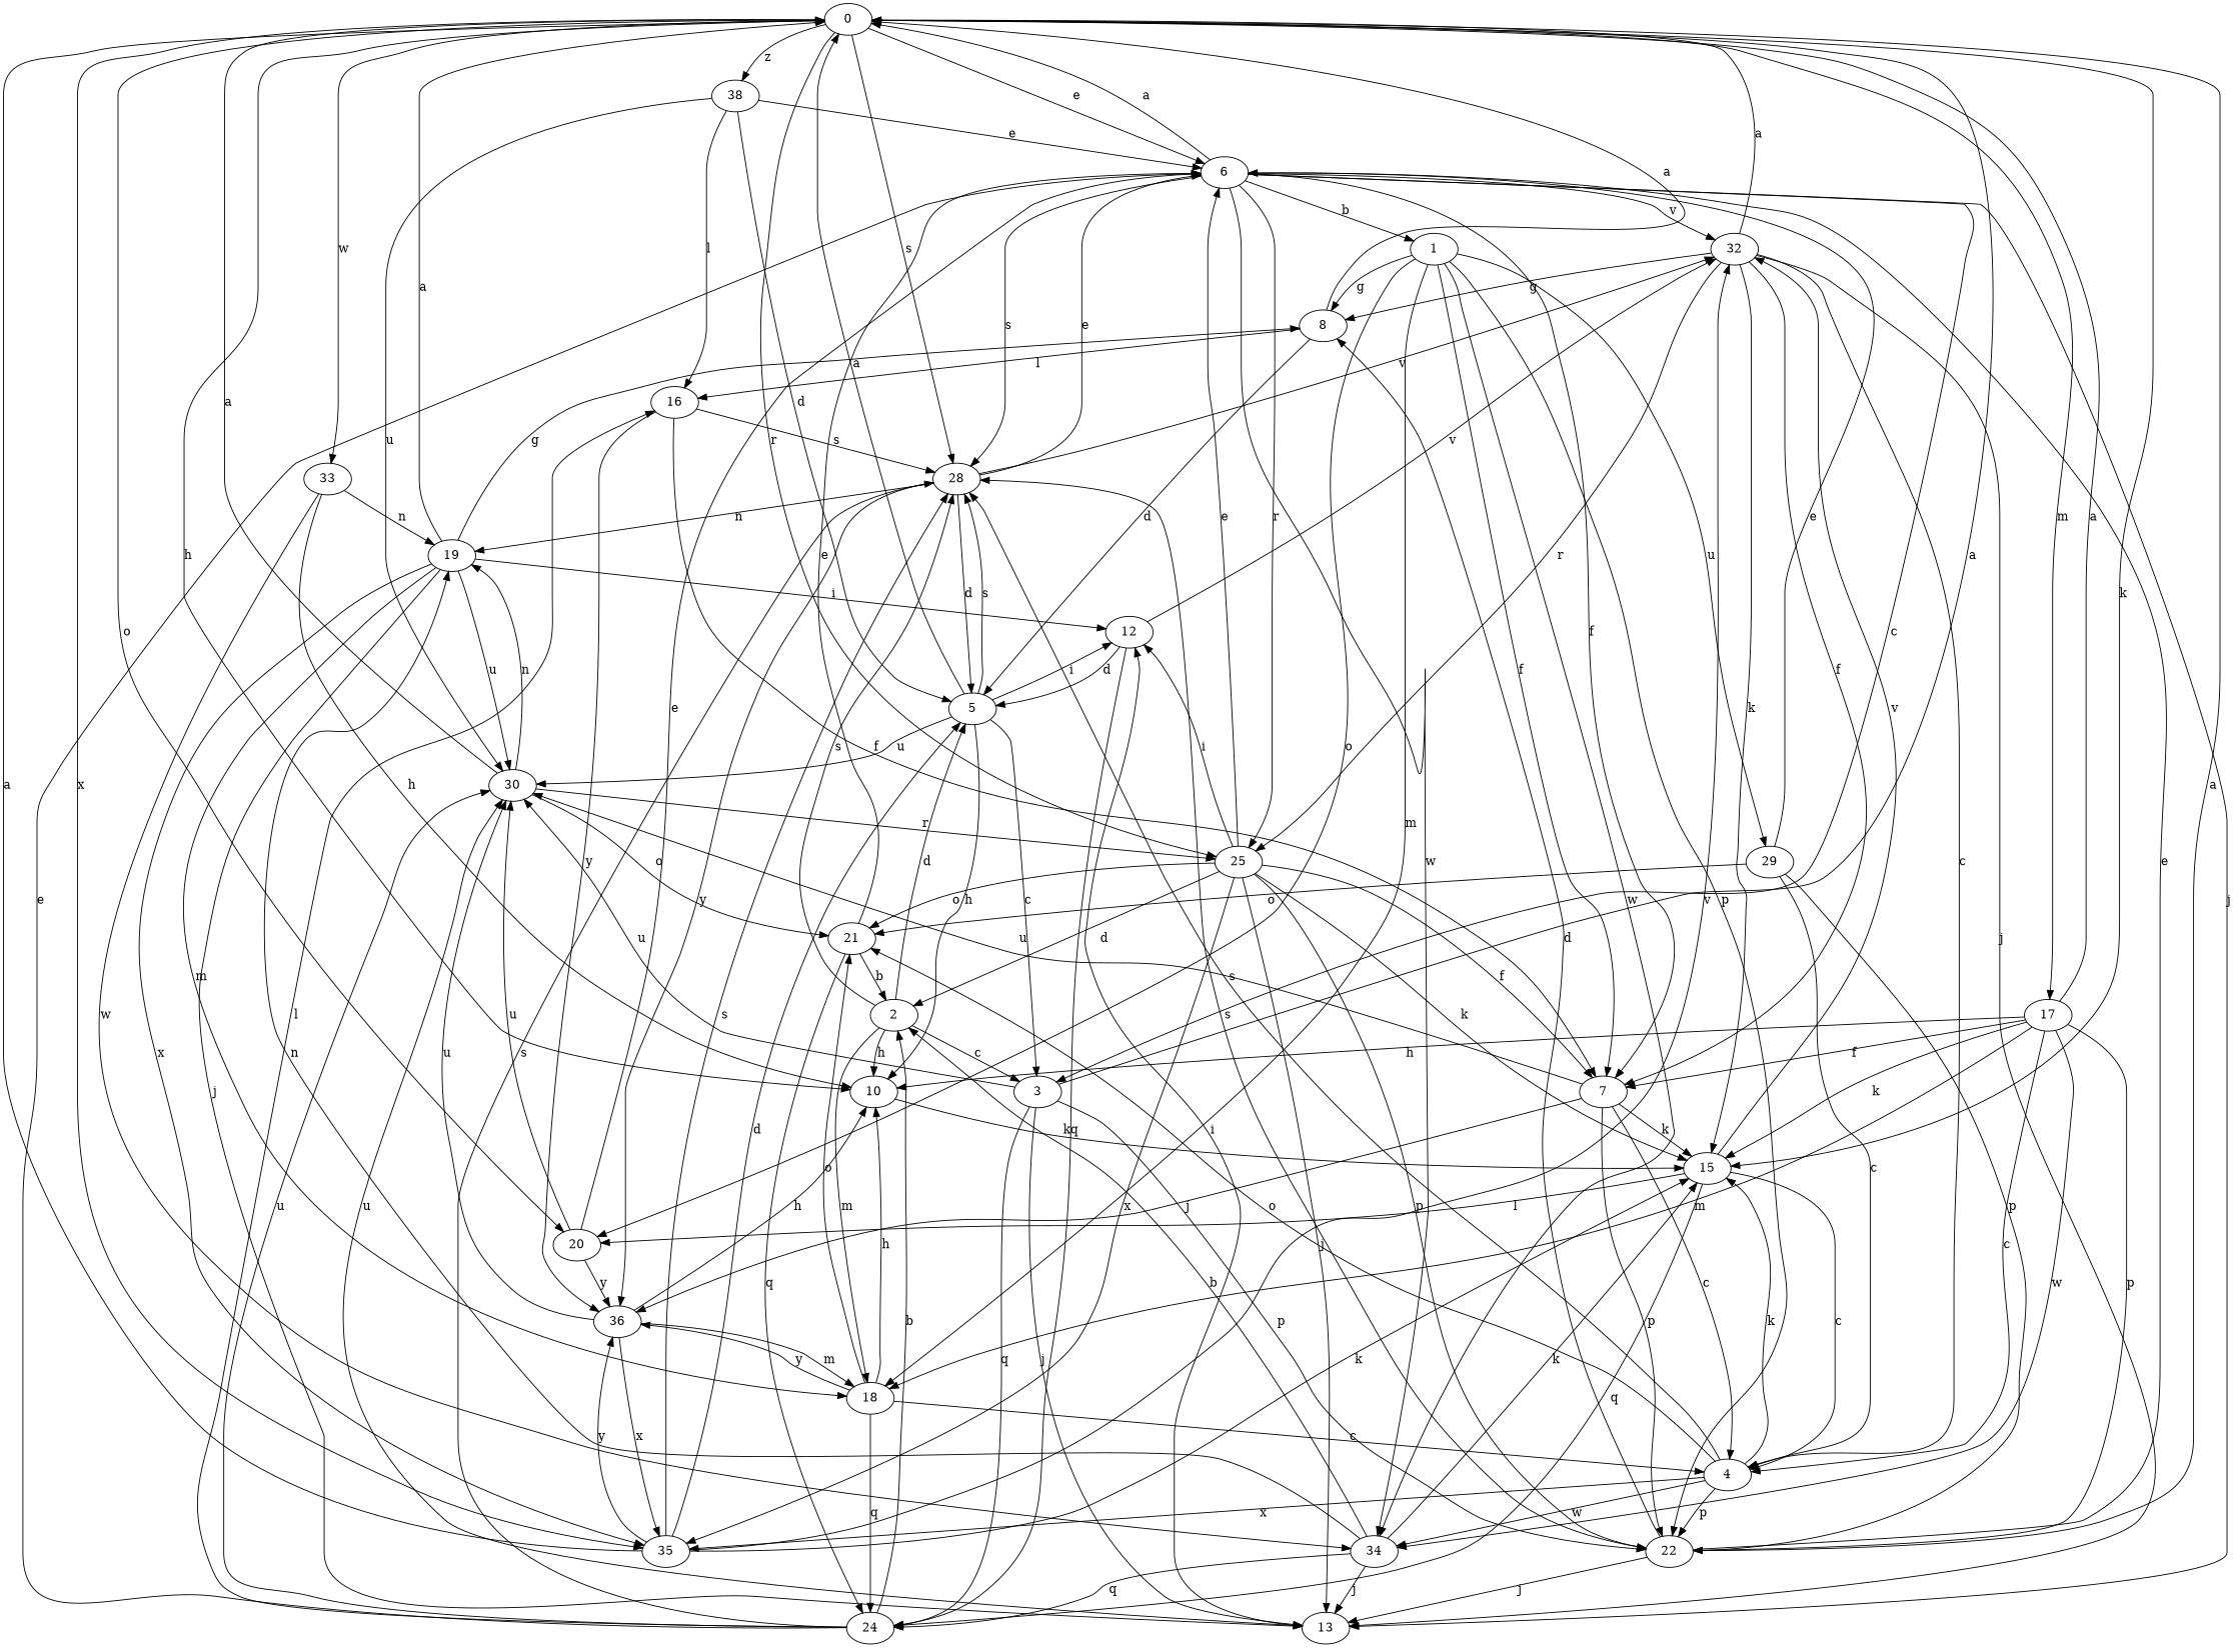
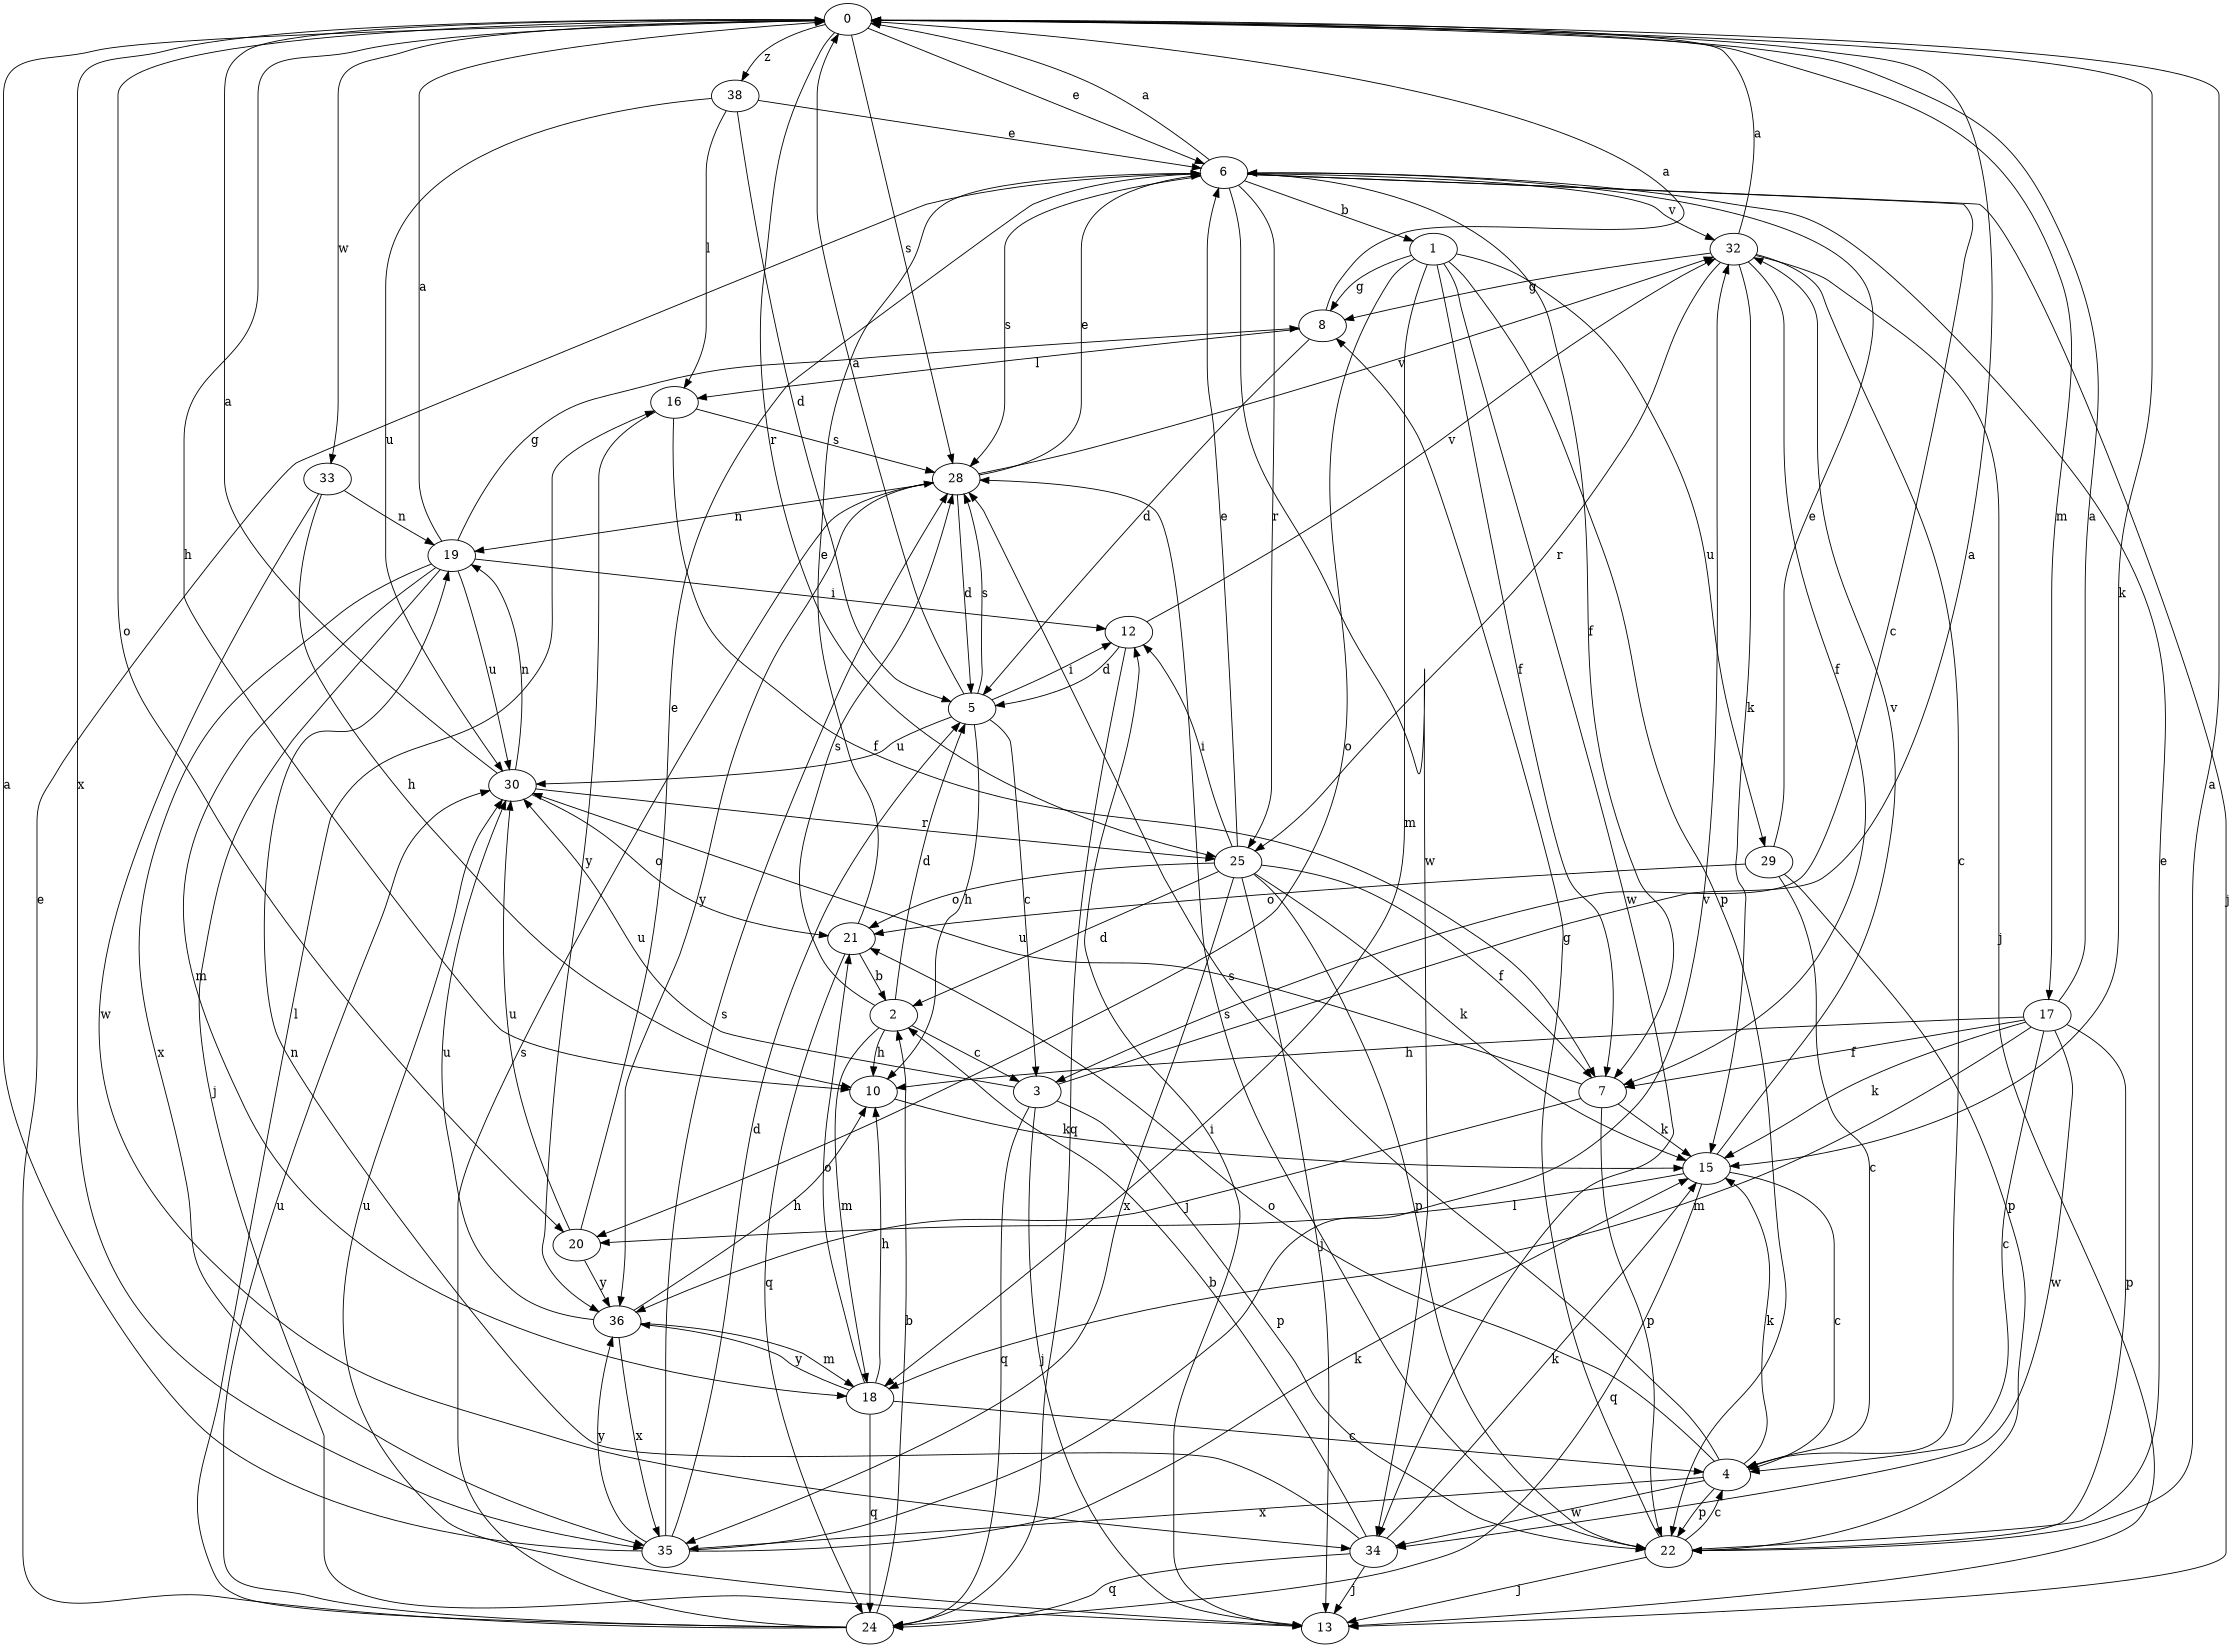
  strict digraph {
    0
    6
    10
    15
    17
    20
    25
    28
    33
    35
    38
    1
    7
    34
    3
    13
    32
    24
    4
    18
    22
    30
    36
    2
    21
    12
    5
    19
    16
    8
    29
    0 -> 6 [label=e]
    0 -> 10 [label=h]
    0 -> 15 [label=k]
    0 -> 17 [label=m]
    0 -> 20 [label=o]
    0 -> 25 [label=r]
    0 -> 28 [label=s]
    0 -> 33 [label=w]
    0 -> 35 [label=x]
    0 -> 38 [label=z]
    6 -> 0 [label=a]
    6 -> 25 [label=r]
    6 -> 28 [label=s]
    6 -> 1 [label=b]
    6 -> 7 [label=f]
    6 -> 34 [label=w]
    6 -> 3 [label=c]
    6 -> 13 [label=j]
    6 -> 32 [label=v]
    10 -> 15 [label=k]
    15 -> 20 [label=l]
    15 -> 32 [label=v]
    15 -> 24 [label=q]
    15 -> 4 [label=c]
    17 -> 0 [label=a]
    17 -> 10 [label=h]
    17 -> 15 [label=k]
    17 -> 7 [label=f]
    17 -> 34 [label=w]
    17 -> 4 [label=c]
    17 -> 18 [label=m]
    17 -> 22 [label=p]
    20 -> 6 [label=e]
    20 -> 30 [label=u]
    20 -> 36 [label=y]
    25 -> 6 [label=e]
    25 -> 15 [label=k]
    25 -> 35 [label=x]
    25 -> 7 [label=f]
    25 -> 13 [label=j]
    25 -> 22 [label=p]
    25 -> 2 [label=d]
    25 -> 21 [label=o]
    25 -> 12 [label=i]
    28 -> 6 [label=e]
    28 -> 32 [label=v]
    28 -> 36 [label=y]
    28 -> 5 [label=d]
    28 -> 19 [label=n]
    33 -> 10 [label=h]
    33 -> 34 [label=w]
    33 -> 19 [label=n]
    35 -> 0 [label=a]
    35 -> 15 [label=k]
    35 -> 28 [label=s]
    35 -> 32 [label=v]
    35 -> 36 [label=y]
    35 -> 5 [label=d]
    38 -> 6 [label=e]
    38 -> 30 [label=u]
    38 -> 5 [label=d]
    38 -> 16 [label=l]
    1 -> 20 [label=o]
    1 -> 7 [label=f]
    1 -> 34 [label=w]
    1 -> 18 [label=m]
    1 -> 22 [label=p]
    1 -> 8 [label=g]
    1 -> 29 [label=u]
    7 -> 15 [label=k]
    7 -> 22 [label=p]
    7 -> 30 [label=u]
    7 -> 36 [label=j]
    34 -> 15 [label=k]
    34 -> 13 [label=j]
    34 -> 24 [label=q]
    34 -> 2 [label=b]
    34 -> 19 [label=n]
    3 -> 0 [label=a]
    3 -> 13 [label=j]
    3 -> 24 [label=q]
    3 -> 22 [label=p]
    3 -> 30 [label=u]
    13 -> 30 [label=u]
    13 -> 12 [label=i]
    32 -> 0 [label=a]
    32 -> 15 [label=k]
    32 -> 25 [label=r]
    32 -> 7 [label=f]
    32 -> 13 [label=j]
    32 -> 4 [label=c]
    32 -> 8 [label=g]
    24 -> 6 [label=e]
    24 -> 28 [label=s]
    24 -> 30 [label=u]
    24 -> 2 [label=b]
    24 -> 16 [label=l]
    4 -> 15 [label=k]
    4 -> 28 [label=s]
    4 -> 35 [label=x]
    4 -> 34 [label=w]
    4 -> 22 [label=p]
    4 -> 21 [label=o]
    18 -> 10 [label=h]
    18 -> 24 [label=q]
    18 -> 4 [label=c]
    18 -> 36 [label=y]
    18 -> 21 [label=o]
    22 -> 0 [label=a]
    22 -> 6 [label=e]
    22 -> 28 [label=s]
    22 -> 13 [label=j]
-   7 -> 4 [label=c]
-   22 -> 8 [label=d]
+   22 -> 4 [label=c]
+   22 -> 8 [label=g]
    30 -> 0 [label=a]
    30 -> 25 [label=r]
    30 -> 21 [label=o]
    30 -> 19 [label=n]
    36 -> 10 [label=h]
    36 -> 35 [label=x]
    36 -> 18 [label=m]
    36 -> 30 [label=u]
    2 -> 10 [label=h]
    2 -> 28 [label=s]
    2 -> 3 [label=c]
    2 -> 18 [label=m]
    2 -> 5 [label=d]
    21 -> 6 [label=e]
    21 -> 24 [label=q]
    21 -> 2 [label=b]
    12 -> 32 [label=v]
    12 -> 24 [label=q]
    12 -> 5 [label=d]
    5 -> 0 [label=a]
    5 -> 10 [label=h]
    5 -> 28 [label=s]
    5 -> 3 [label=c]
    5 -> 30 [label=u]
    5 -> 12 [label=i]
    19 -> 0 [label=a]
    19 -> 35 [label=x]
    19 -> 13 [label=j]
    19 -> 18 [label=m]
    19 -> 30 [label=u]
    19 -> 12 [label=i]
    19 -> 8 [label=g]
    16 -> 28 [label=s]
    16 -> 7 [label=f]
    16 -> 36 [label=y]
    8 -> 0 [label=a]
    8 -> 5 [label=d]
    8 -> 16 [label=l]
    29 -> 6 [label=e]
    29 -> 4 [label=c]
    29 -> 22 [label=p]
    29 -> 21 [label=o]
  }
